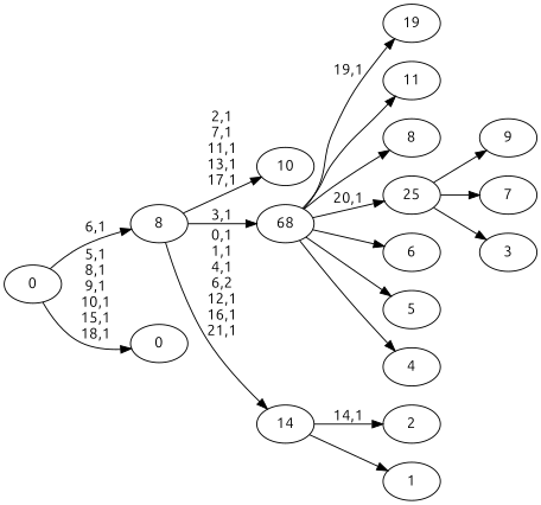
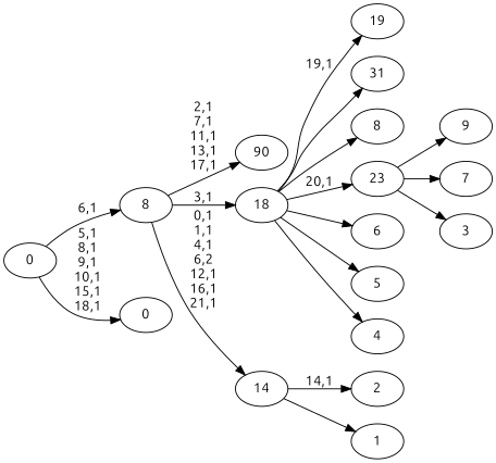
  digraph {
    fontname=Ubuntu
    rankdir=LR
    node [fontname=Ubuntu]
    edge [fontname=Ubuntu]
    n1 [label=19]
-   n2 [label=11]
-   n3 [label=10]
+   n2 [label=31]
+   n3 [label=90]
    n4 [label=9]
    n5 [label=8]
    n6 [label=7]
-   23 [label=25]
+   23
    n8 [label=3]
    n9 [label=6]
    n10 [label=5]
    n11 [label=4]
-   18 [label=68]
+   18
    n13 [label=2]
    n14 [label=1]
    14
    8
    n17 [label=0]
    0
    23 -> n4
    23 -> n6
    23 -> n8
    18 -> n1 [label="19,1"]
    18 -> n2
    18 -> n5
    18 -> 23 [label="20,1"]
    18 -> n9
    18 -> n10
    18 -> n11
    14 -> n13 [label="14,1"]
    14 -> n14
    8 -> n3 [label="2,1\n7,1\n11,1\n13,1\n17,1"]
    8 -> 18 [label="3,1"]
    8 -> 14 [label="0,1\n1,1\n4,1\n6,2\n12,1\n16,1\n21,1"]
    0 -> 8 [label="6,1"]
    0 -> n17 [label="5,1\n8,1\n9,1\n10,1\n15,1\n18,1"]
  }
